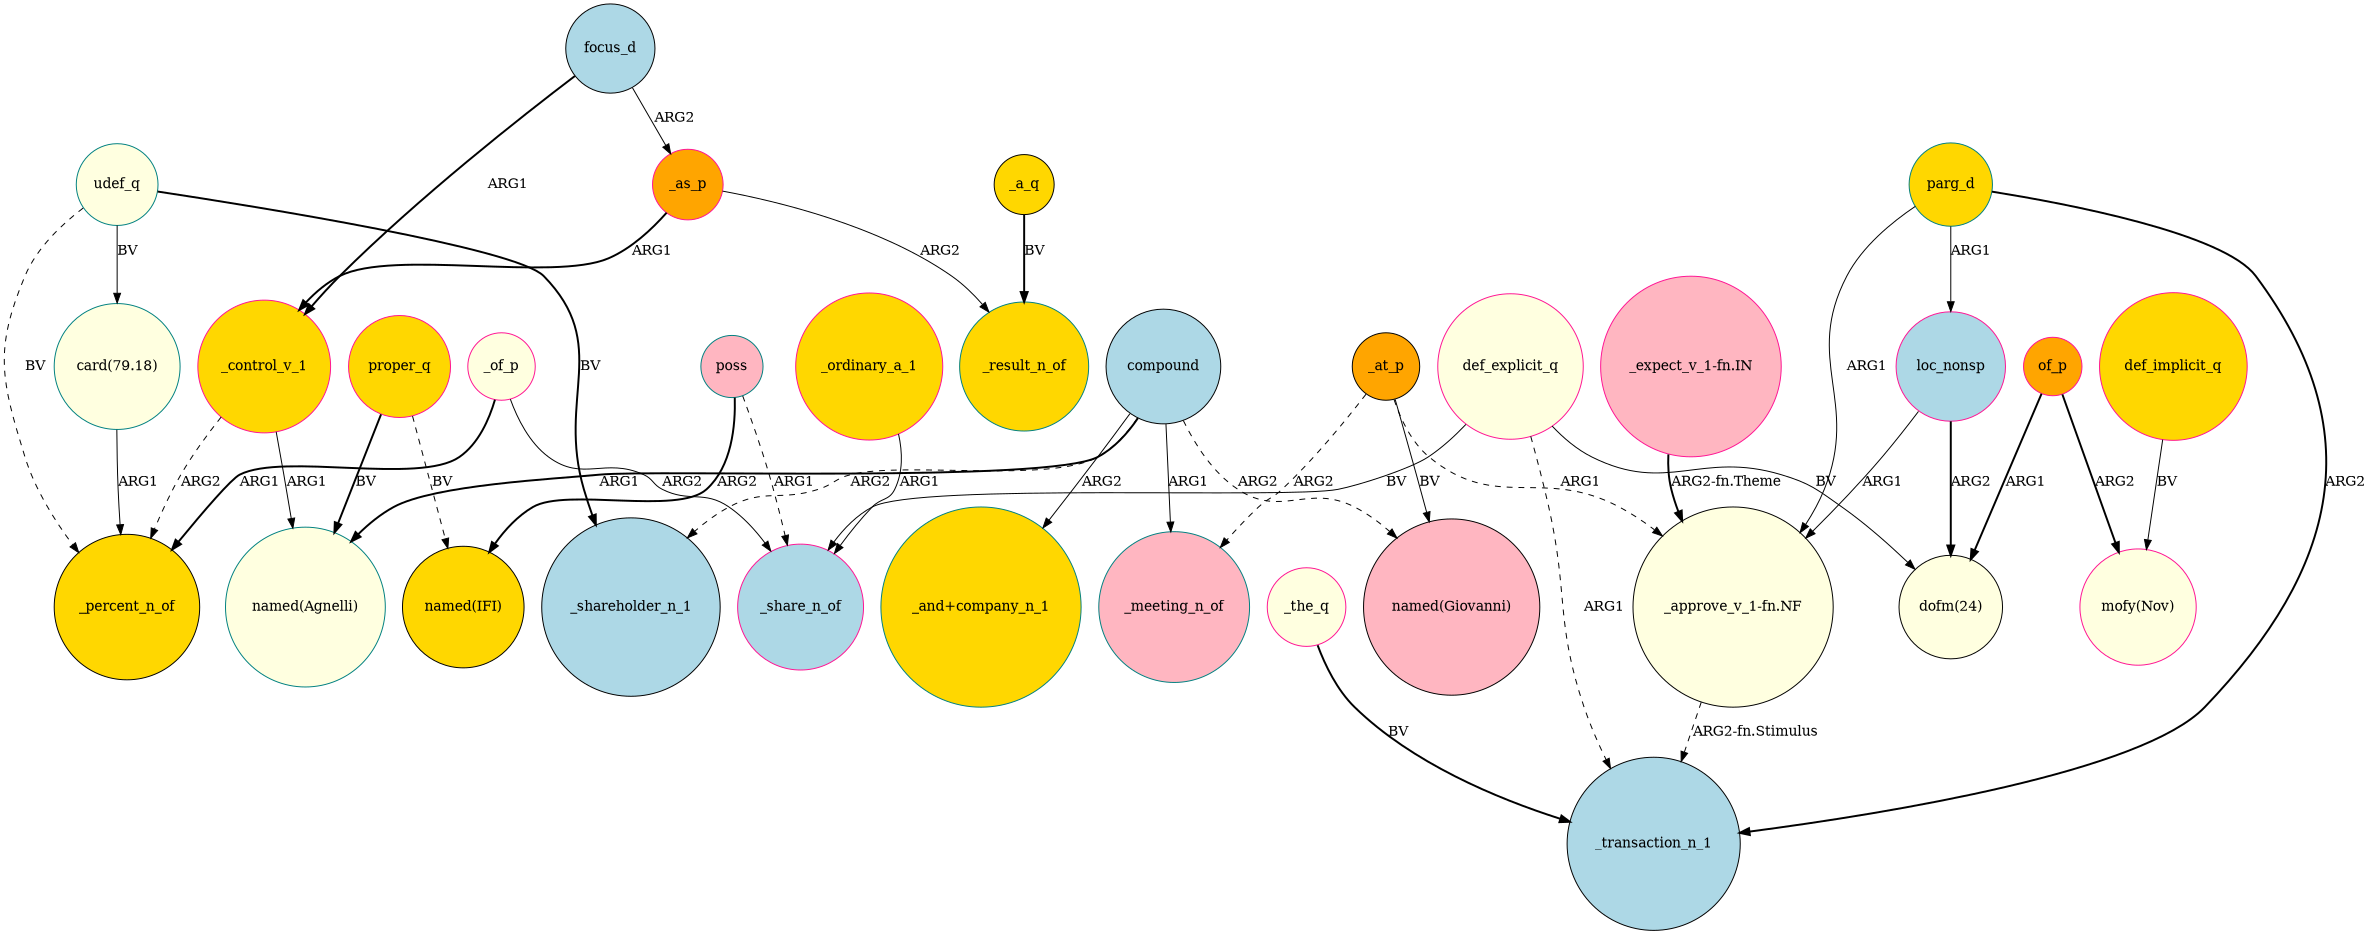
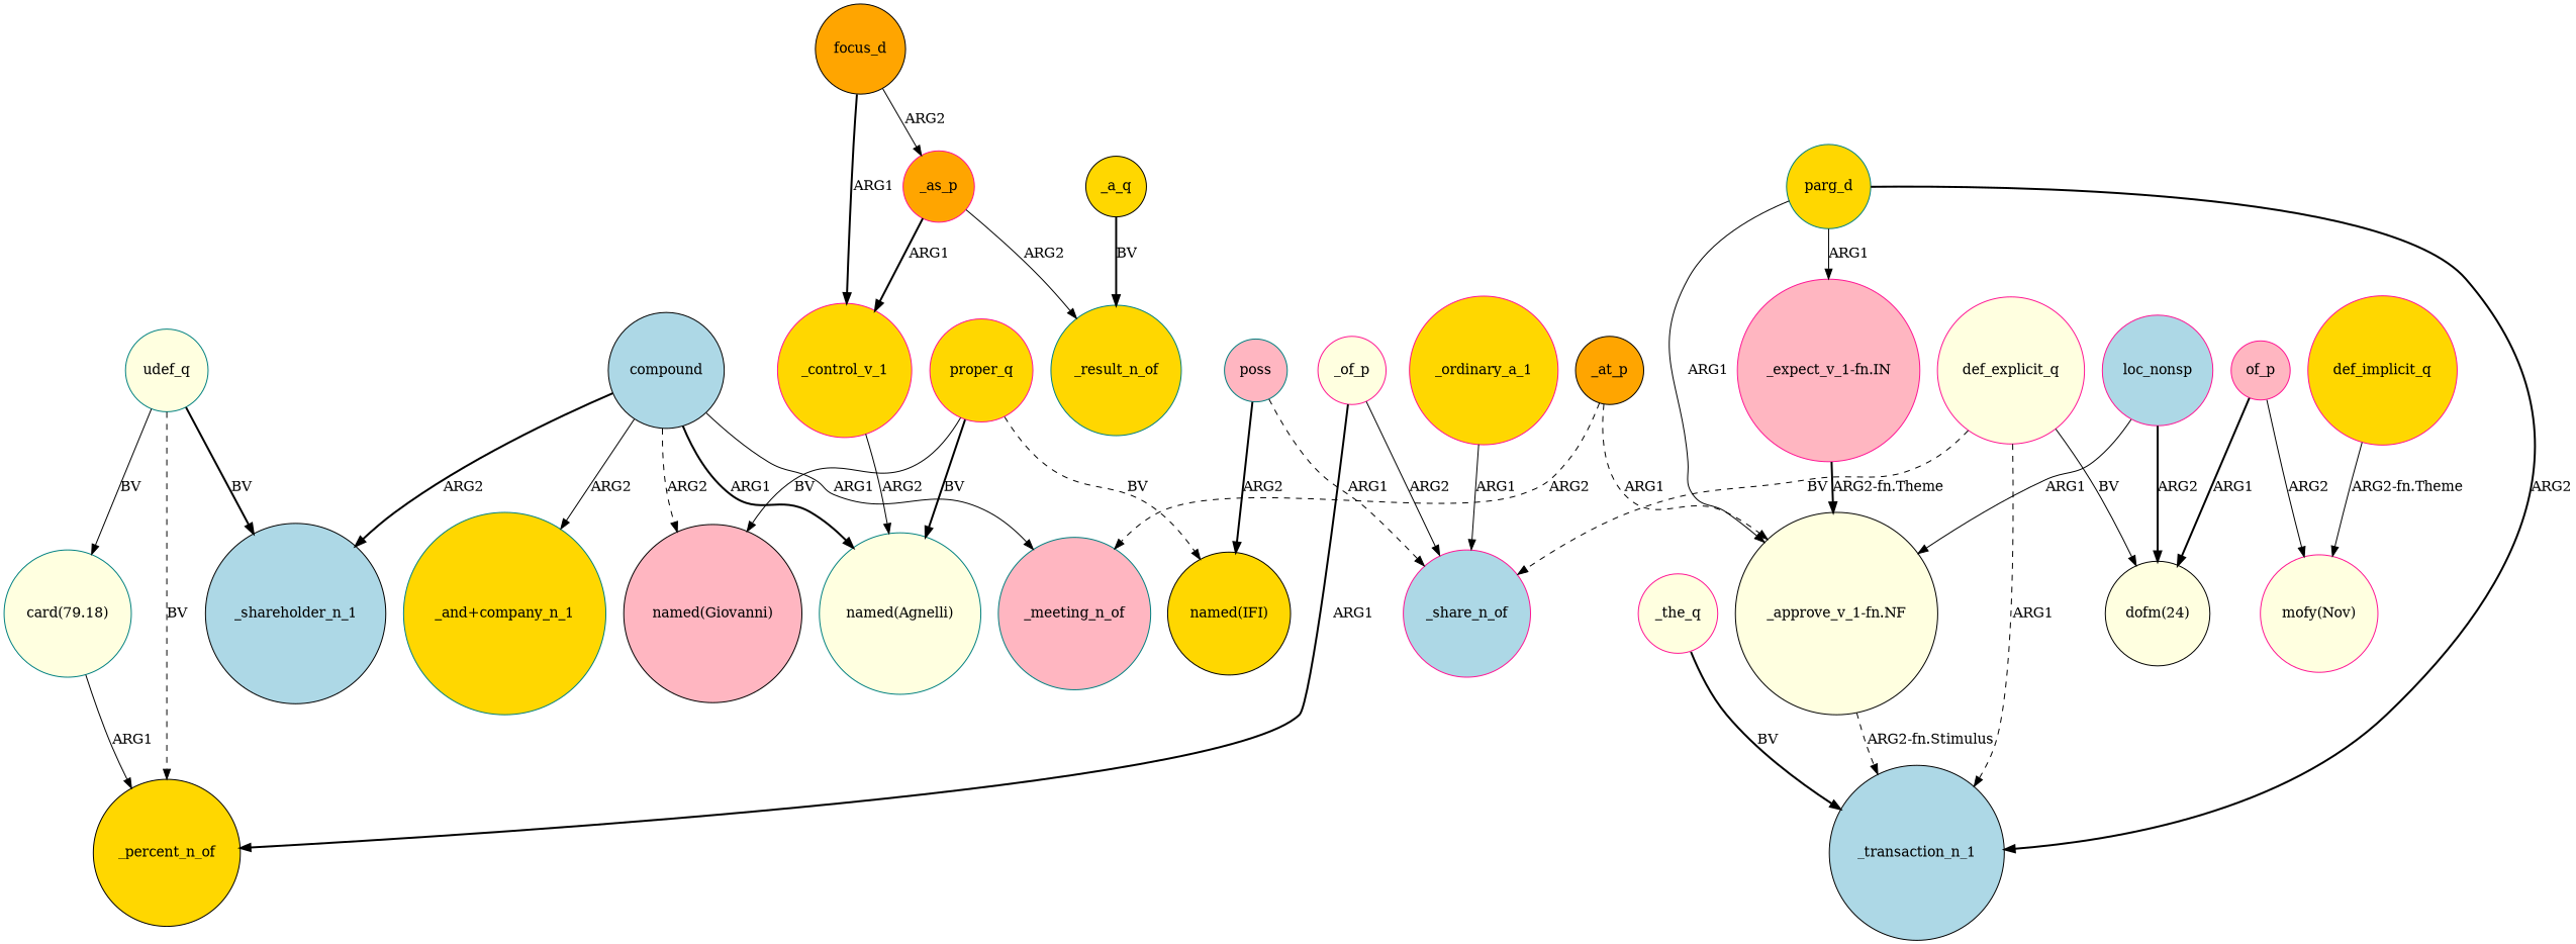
  digraph {
    node [color=deeppink fillcolor=gold shape=circle style=filled]
    edge [style=bold]
    _as_p [fillcolor=orange]
    _control_v_1
    _result_n_of [color=teal]
    "named(Agnelli)" [color=teal fillcolor=lightyellow]
    _percent_n_of [color=black]
    "_expect_v_1-fn.IN" [fillcolor=lightpink]
    "_approve_v_1-fn.NF" [color=black fillcolor=lightyellow]
    _transaction_n_1 [color=black fillcolor=lightblue]
    compound [color=black fillcolor=lightblue]
    _shareholder_n_1 [color=black fillcolor=lightblue]
    "named(Giovanni)" [color=black fillcolor=lightpink]
    _meeting_n_of [color=teal fillcolor=lightpink]
    "_and+company_n_1" [color=teal]
-   focus_d [color=black fillcolor=lightblue]
+   focus_d [color=black fillcolor=orange]
    _a_q [color=black]
    parg_d [color=teal]
    udef_q [color=teal fillcolor=lightyellow]
    "card(79.18)" [color=teal fillcolor=lightyellow]
    def_explicit_q [fillcolor=lightyellow]
    "dofm(24)" [color=black fillcolor=lightyellow]
    _share_n_of [fillcolor=lightblue]
    _of_p [fillcolor=lightyellow]
    _at_p [color=black fillcolor=orange]
    proper_q
    "named(IFI)" [color=black]
    loc_nonsp [fillcolor=lightblue]
    poss [color=teal fillcolor=lightpink]
-   of_p [fillcolor=orange]
+   of_p [fillcolor=lightpink]
    "mofy(Nov)" [fillcolor=lightyellow]
    def_implicit_q
    _the_q [fillcolor=lightyellow]
    _ordinary_a_1
    _as_p -> _control_v_1 [label=ARG1]
    _as_p -> _result_n_of [label=ARG2 style=solid]
-   _control_v_1 -> "named(Agnelli)" [label=ARG1 style=solid]
-   _control_v_1 -> _percent_n_of [label=ARG2 style=dashed]
+   _control_v_1 -> "named(Agnelli)" [label=ARG2 style=solid]
    "_expect_v_1-fn.IN" -> "_approve_v_1-fn.NF" [label="ARG2-fn.Theme"]
    "_approve_v_1-fn.NF" -> _transaction_n_1 [label="ARG2-fn.Stimulus" style=dashed]
    compound -> "named(Agnelli)" [label=ARG1]
-   compound -> _shareholder_n_1 [label=ARG2 style=dashed]
+   compound -> _shareholder_n_1 [label=ARG2]
    compound -> "named(Giovanni)" [label=ARG2 style=dashed]
    compound -> _meeting_n_of [label=ARG1 style=solid]
    compound -> "_and+company_n_1" [label=ARG2 style=solid]
    focus_d -> _as_p [label=ARG2 style=solid]
    focus_d -> _control_v_1 [label=ARG1]
    _a_q -> _result_n_of [label=BV]
-   parg_d -> loc_nonsp [label=ARG1 style=solid]
+   parg_d -> "_expect_v_1-fn.IN" [label=ARG1 style=solid]
    parg_d -> "_approve_v_1-fn.NF" [label=ARG1 style=solid]
    parg_d -> _transaction_n_1 [label=ARG2]
    udef_q -> _percent_n_of [label=BV style=dashed]
    udef_q -> _shareholder_n_1 [label=BV]
    udef_q -> "card(79.18)" [label=BV style=solid]
    "card(79.18)" -> _percent_n_of [label=ARG1 style=solid]
    def_explicit_q -> _transaction_n_1 [label=ARG1 style=dashed]
    def_explicit_q -> "dofm(24)" [label=BV style=solid]
-   def_explicit_q -> _share_n_of [label=BV style=solid]
+   def_explicit_q -> _share_n_of [label=BV style=dashed]
    _of_p -> _percent_n_of [label=ARG1]
    _of_p -> _share_n_of [label=ARG2 style=solid]
    _at_p -> "_approve_v_1-fn.NF" [label=ARG1 style=dashed]
    _at_p -> _meeting_n_of [label=ARG2 style=dashed]
    proper_q -> "named(Agnelli)" [label=BV]
-   _at_p -> "named(Giovanni)" [label=BV style=solid]
+   proper_q -> "named(Giovanni)" [label=BV style=solid]
    proper_q -> "named(IFI)" [label=BV style=dashed]
    loc_nonsp -> "_approve_v_1-fn.NF" [label=ARG1 style=solid]
    loc_nonsp -> "dofm(24)" [label=ARG2]
    poss -> _share_n_of [label=ARG1 style=dashed]
    poss -> "named(IFI)" [label=ARG2]
    of_p -> "dofm(24)" [label=ARG1]
-   of_p -> "mofy(Nov)" [label=ARG2]
-   def_implicit_q -> "mofy(Nov)" [label=BV style=solid]
+   of_p -> "mofy(Nov)" [label=ARG2 style=solid]
+   def_implicit_q -> "mofy(Nov)" [label="ARG2-fn.Theme" style=solid]
    _the_q -> _transaction_n_1 [label=BV]
    _ordinary_a_1 -> _share_n_of [label=ARG1 style=solid]
  }
